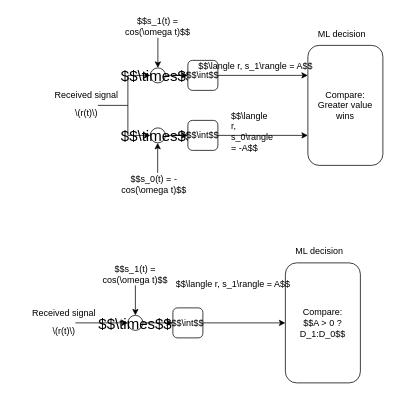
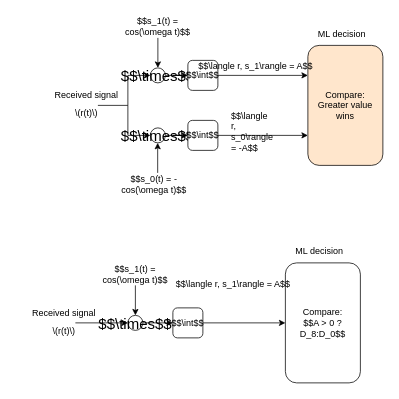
  <mxCell id="0" />
  <mxCell id="1" parent="0" />
  <mxCell id="2" value="" style="edgeStyle=orthogonalEdgeStyle;rounded=0;orthogonalLoop=1;jettySize=auto;html=1;fontSize=12;" edge="1" parent="1" source="3" target="12"><mxGeometry relative="1" as="geometry" /></mxCell>
  <mxCell id="3" value="&lt;div style=&quot;font-size: 20px;&quot;&gt;&lt;font style=&quot;font-size: 20px;&quot;&gt;$$\times$$&lt;/font&gt;&lt;/div&gt;" style="ellipse;whiteSpace=wrap;html=1;aspect=fixed;" vertex="1" parent="1"><mxGeometry x="200" y="90" width="20" height="20" as="geometry" /></mxCell>
  <mxCell id="4" value="&lt;div&gt;&lt;font style=&quot;font-size: 12px;&quot;&gt;Received signal &lt;br&gt;&lt;/font&gt;&lt;/div&gt;&lt;div&gt;&lt;font style=&quot;font-size: 12px;&quot;&gt;\(r(t)\)&lt;/font&gt;&lt;/div&gt;" style="text;html=1;strokeColor=none;fillColor=none;align=center;verticalAlign=middle;whiteSpace=wrap;rounded=0;fontSize=20;" vertex="1" parent="1"><mxGeometry x="50" y="120" width="130" height="30" as="geometry" /></mxCell>
  <mxCell id="5" value="" style="endArrow=classic;html=1;rounded=0;fontSize=12;entryX=0.5;entryY=0;entryDx=0;entryDy=0;" edge="1" parent="1" target="3"><mxGeometry width="50" height="50" relative="1" as="geometry"><mxPoint x="210" y="50" as="sourcePoint" /><mxPoint y="80" as="targetPoint" x="150" /></mxGeometry></mxCell>
  <mxCell id="6" value="" style="endArrow=classic;html=1;rounded=0;fontSize=12;entryX=0;entryY=0.5;entryDx=0;entryDy=0;" edge="1" parent="1" target="3"><mxGeometry width="50" height="50" relative="1" as="geometry"><mxPoint x="130" y="140" as="sourcePoint" /><mxPoint y="110" as="targetPoint" x="150" /><Array as="points"><mxPoint x="170" y="140" /><mxPoint x="170" y="100" /></Array></mxGeometry></mxCell>
  <mxCell id="7" value="" style="edgeStyle=orthogonalEdgeStyle;rounded=0;orthogonalLoop=1;jettySize=auto;html=1;fontSize=12;" edge="1" parent="1" source="8" target="14"><mxGeometry relative="1" as="geometry" /></mxCell>
  <mxCell id="8" value="&lt;div style=&quot;font-size: 20px;&quot;&gt;&lt;font style=&quot;font-size: 20px;&quot;&gt;$$\times$$&lt;/font&gt;&lt;/div&gt;" style="ellipse;whiteSpace=wrap;html=1;aspect=fixed;" vertex="1" parent="1"><mxGeometry x="200" y="170" width="20" height="20" as="geometry" /></mxCell>
  <mxCell id="9" value="" style="endArrow=classic;html=1;rounded=0;fontSize=12;entryX=0;entryY=0.5;entryDx=0;entryDy=0;" edge="1" parent="1" target="8"><mxGeometry width="50" height="50" relative="1" as="geometry"><mxPoint x="170" y="140" as="sourcePoint" /><mxPoint y="110" as="targetPoint" x="150" /><Array as="points"><mxPoint x="170" y="180" /></Array></mxGeometry></mxCell>
  <mxCell id="10" value="" style="endArrow=classic;html=1;rounded=0;fontSize=12;entryX=0.5;entryY=0;entryDx=0;entryDy=0;" edge="1" parent="1"><mxGeometry width="50" height="50" relative="1" as="geometry"><mxPoint x="209.73" y="230" as="sourcePoint" /><mxPoint x="209.73" y="190" as="targetPoint" /></mxGeometry></mxCell>
  <mxCell id="11" style="edgeStyle=orthogonalEdgeStyle;rounded=0;orthogonalLoop=1;jettySize=auto;html=1;entryX=0;entryY=0.25;entryDx=0;entryDy=0;fontSize=12;" edge="1" parent="1" source="12" target="15"><mxGeometry relative="1" as="geometry" /></mxCell>
  <mxCell id="12" value="&lt;font style=&quot;font-size: 12px;&quot;&gt;$$\int$$&lt;/font&gt;" style="whiteSpace=wrap;html=1;rounded=1;" vertex="1" parent="1"><mxGeometry x="250" y="80" width="40" height="40" as="geometry" /></mxCell>
  <mxCell id="13" style="edgeStyle=orthogonalEdgeStyle;rounded=0;orthogonalLoop=1;jettySize=auto;html=1;entryX=0;entryY=0.75;entryDx=0;entryDy=0;fontSize=12;" edge="1" parent="1" source="14" target="15"><mxGeometry relative="1" as="geometry" /></mxCell>
  <mxCell id="14" value="&lt;font style=&quot;font-size: 12px;&quot;&gt;$$\int$$&lt;/font&gt;" style="whiteSpace=wrap;html=1;rounded=1;" vertex="1" parent="1"><mxGeometry x="250" y="160" width="40" height="40" as="geometry" /></mxCell>
- <mxCell id="15" value="&lt;div&gt;Compare:&lt;/div&gt;&lt;div&gt;Greater value wins&lt;br&gt;&lt;/div&gt;" style="rounded=1;whiteSpace=wrap;html=1;fontSize=12;" vertex="1" parent="1"><mxGeometry x="410" y="60" width="100" height="160" as="geometry" /></mxCell>
+ <mxCell id="15" value="&lt;div&gt;Compare:&lt;/div&gt;&lt;div&gt;Greater value wins&lt;br&gt;&lt;/div&gt;" style="rounded=1;whiteSpace=wrap;html=1;fontSize=12;fillColor=#ffe6cc;" vertex="1" parent="1"><mxGeometry x="410" y="60" width="100" height="160" as="geometry" /></mxCell>
  <mxCell id="16" value="&lt;div style=&quot;font-size: 12px;&quot;&gt;&lt;font style=&quot;font-size: 12px;&quot;&gt;$$s_1(t) = cos(\omega t)$$&lt;/font&gt;&lt;/div&gt;" style="text;html=1;strokeColor=none;fillColor=none;align=center;verticalAlign=middle;whiteSpace=wrap;rounded=0;fontSize=20;" vertex="1" parent="1"><mxGeometry x="155" y="20" width="110" height="30" as="geometry" /></mxCell>
  <mxCell id="17" value="&lt;div style=&quot;font-size: 12px;&quot;&gt;&lt;font style=&quot;font-size: 12px;&quot;&gt;$$s_0(t) = -cos(\omega t)$$&lt;/font&gt;&lt;/div&gt;" style="text;html=1;strokeColor=none;fillColor=none;align=center;verticalAlign=middle;whiteSpace=wrap;rounded=0;fontSize=20;" vertex="1" parent="1"><mxGeometry y="230" width="110" height="30" as="geometry" x="150" /></mxCell>
  <mxCell id="18" value="&lt;div&gt;$$\langle r, s_1\rangle = A$$&lt;/div&gt;" style="text;html=1;align=center;verticalAlign=middle;resizable=0;points=[];autosize=1;strokeColor=none;fillColor=none;fontSize=12;" vertex="1" parent="1"><mxGeometry x="250" y="73" width="180" height="30" as="geometry" /></mxCell>
  <mxCell id="19" value="$$\langle r, s_0\rangle = -A$$" style="text;whiteSpace=wrap;html=1;fontSize=12;" vertex="1" parent="1"><mxGeometry x="305.5" y="140" width="45" height="50" as="geometry" /></mxCell>
  <mxCell id="20" value="" style="edgeStyle=orthogonalEdgeStyle;rounded=0;orthogonalLoop=1;jettySize=auto;html=1;fontSize=12;" edge="1" parent="1" source="21" target="24"><mxGeometry relative="1" as="geometry" /></mxCell>
  <mxCell id="21" value="&lt;div style=&quot;font-size: 20px;&quot;&gt;&lt;font style=&quot;font-size: 20px;&quot;&gt;$$\times$$&lt;/font&gt;&lt;/div&gt;" style="ellipse;whiteSpace=wrap;html=1;aspect=fixed;" vertex="1" parent="1"><mxGeometry x="170" y="420" width="20" height="20" as="geometry" /></mxCell>
  <mxCell id="22" value="" style="endArrow=classic;html=1;rounded=0;fontSize=12;entryX=0;entryY=0.5;entryDx=0;entryDy=0;" edge="1" parent="1" target="21"><mxGeometry width="50" height="50" relative="1" as="geometry"><mxPoint x="100" y="430" as="sourcePoint" /><mxPoint x="120" y="400" as="targetPoint" /><Array as="points"><mxPoint x="140" y="430" /></Array></mxGeometry></mxCell>
  <mxCell id="23" style="edgeStyle=orthogonalEdgeStyle;rounded=0;orthogonalLoop=1;jettySize=auto;html=1;entryX=0;entryY=0.5;entryDx=0;entryDy=0;fontSize=12;" edge="1" parent="1" source="24" target="25"><mxGeometry relative="1" as="geometry" /></mxCell>
  <mxCell id="24" value="&lt;font style=&quot;font-size: 12px;&quot;&gt;$$\int$$&lt;/font&gt;" style="whiteSpace=wrap;html=1;rounded=1;" vertex="1" parent="1"><mxGeometry x="230" y="410" width="40" height="40" as="geometry" /></mxCell>
- <mxCell id="25" value="&lt;div&gt;Compare:&lt;/div&gt;&lt;div&gt;$$A &amp;gt; 0 ? D_1:D_0$$&lt;br&gt;&lt;/div&gt;" style="rounded=1;whiteSpace=wrap;html=1;fontSize=12;" vertex="1" parent="1"><mxGeometry x="380" y="350" width="100" height="160" as="geometry" /></mxCell>
+ <mxCell id="25" value="&lt;div&gt;Compare:&lt;/div&gt;&lt;div&gt;$$A &amp;gt; 0 ? D_8:D_0$$&lt;br&gt;&lt;/div&gt;" style="rounded=1;whiteSpace=wrap;html=1;fontSize=12;" vertex="1" parent="1"><mxGeometry x="380" y="350" width="100" height="160" as="geometry" /></mxCell>
  <mxCell id="26" value="" style="edgeStyle=orthogonalEdgeStyle;rounded=0;orthogonalLoop=1;jettySize=auto;html=1;fontSize=12;exitX=0.5;exitY=1;exitDx=0;exitDy=0;" edge="1" parent="1" source="27" target="21"><mxGeometry relative="1" as="geometry" /></mxCell>
  <mxCell id="27" value="&lt;div style=&quot;font-size: 12px;&quot;&gt;&lt;font style=&quot;font-size: 12px;&quot;&gt;$$s_1(t) = cos(\omega t)$$&lt;/font&gt;&lt;/div&gt;" style="text;html=1;strokeColor=none;fillColor=none;align=center;verticalAlign=middle;whiteSpace=wrap;rounded=0;fontSize=20;" vertex="1" parent="1"><mxGeometry x="125" y="350" width="110" height="30" as="geometry" /></mxCell>
  <mxCell id="28" value="&lt;div&gt;$$\langle r, s_1\rangle = A$$&lt;/div&gt;" style="text;html=1;align=center;verticalAlign=middle;resizable=0;points=[];autosize=1;strokeColor=none;fillColor=none;fontSize=12;" vertex="1" parent="1"><mxGeometry x="220" y="363" width="180" height="30" as="geometry" /></mxCell>
  <mxCell id="29" value="ML decision" style="text;html=1;align=center;verticalAlign=middle;resizable=0;points=[];autosize=1;strokeColor=none;fillColor=none;fontSize=12;" vertex="1" parent="1"><mxGeometry x="410" y="30" width="90" height="30" as="geometry" /></mxCell>
  <mxCell id="30" value="ML decision" style="text;html=1;align=center;verticalAlign=middle;resizable=0;points=[];autosize=1;strokeColor=none;fillColor=none;fontSize=12;" vertex="1" parent="1"><mxGeometry x="380" y="320" width="90" height="30" as="geometry" /></mxCell>
  <mxCell id="31" value="&lt;div&gt;&lt;font style=&quot;font-size: 12px;&quot;&gt;Received signal &lt;br&gt;&lt;/font&gt;&lt;/div&gt;&lt;div&gt;&lt;font style=&quot;font-size: 12px;&quot;&gt;\(r(t)\)&lt;/font&gt;&lt;/div&gt;" style="text;html=1;strokeColor=none;fillColor=none;align=center;verticalAlign=middle;whiteSpace=wrap;rounded=0;fontSize=20;" vertex="1" parent="1"><mxGeometry x="20" y="410" width="130" height="30" as="geometry" /></mxCell>
